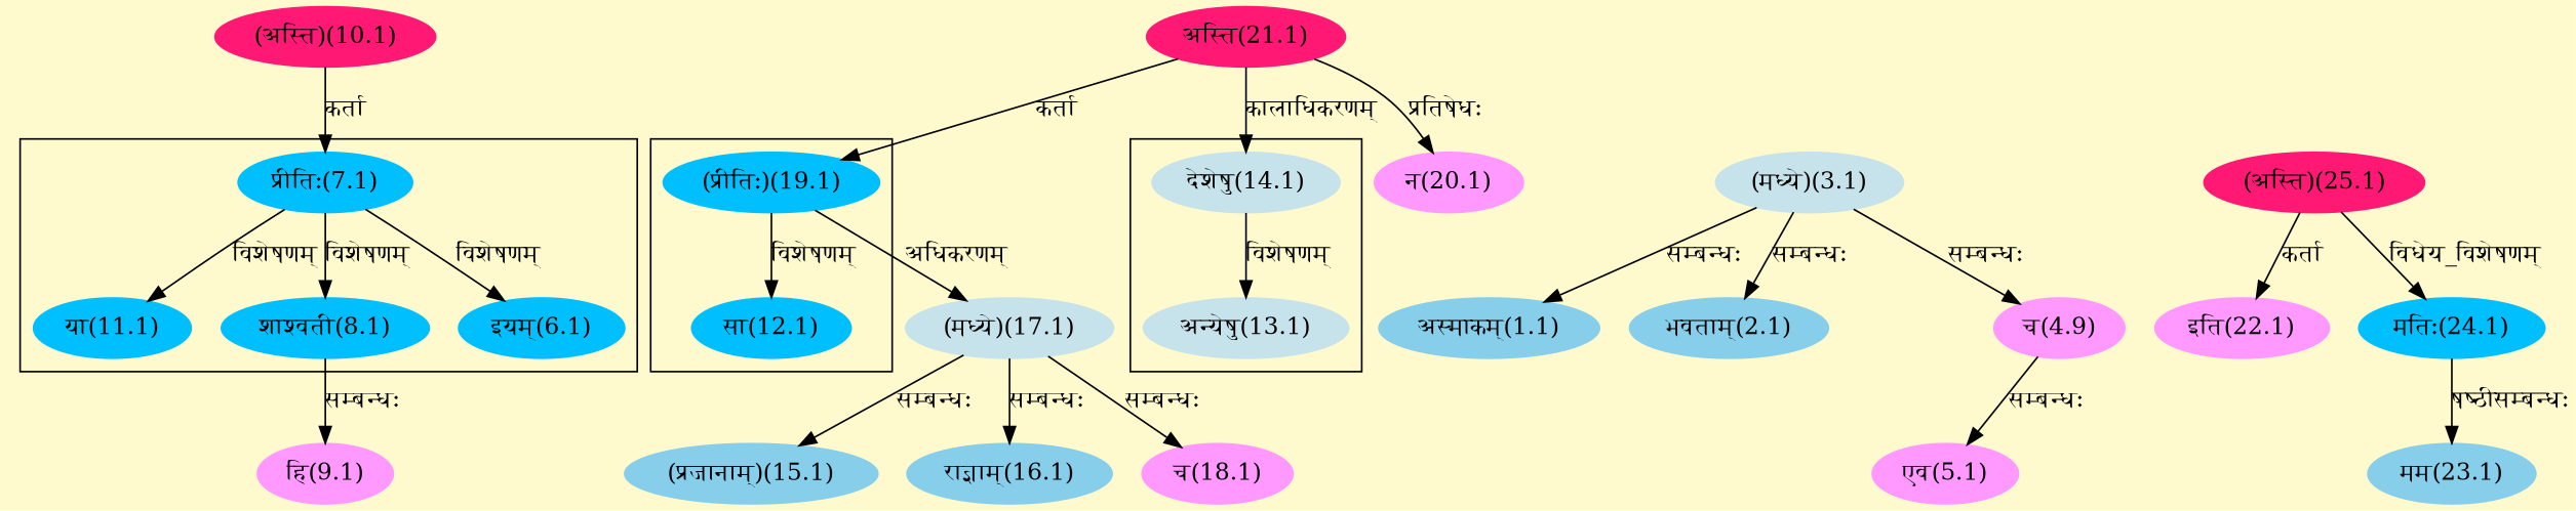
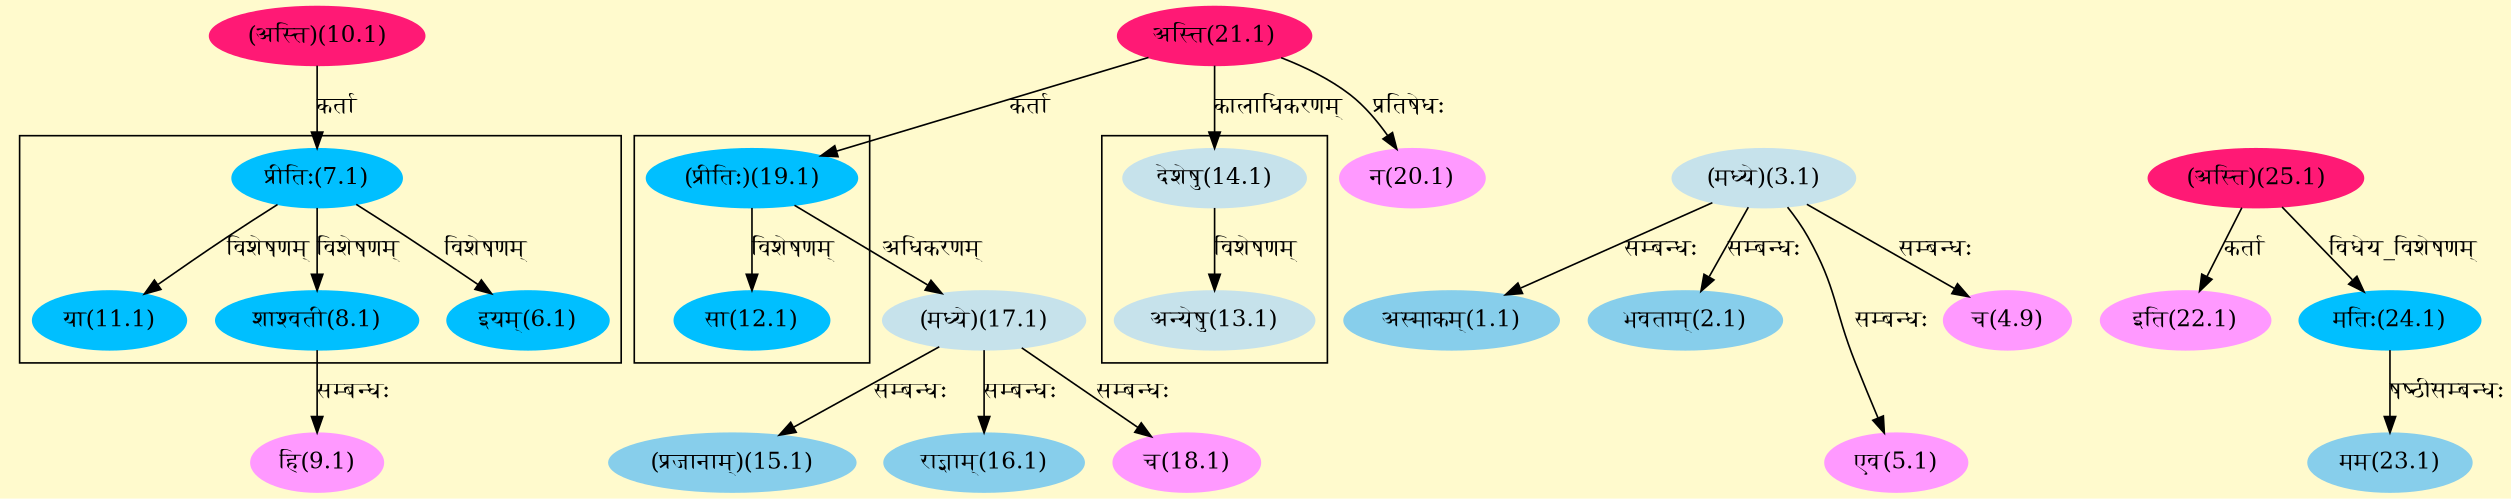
  digraph {
    bgcolor=lemonchiffon1
    compound=true
    rankdir=BT
    node [color="#00BFFF" style=filled]
    edge [dir=back]
    n1 [label="इयम्(6.1)"]
    n2 [label="प्रीतिः(7.1)"]
    n3 [label="शाश्वती(8.1)"]
    n4 [label="या(11.1)"]
    n5 [label="सा(12.1)"]
    n6 [label="(प्रीतिः)(19.1)"]
    n7 [color="#C6E2EB" label="अन्येषु(13.1)"]
    n8 [color="#C6E2EB" label="देशेषु(14.1)"]
    n9 [color="#FF1975" label="(अस्ति)(10.1)"]
    n10 [color="#FF1975" label="अस्ति(21.1)"]
    n11 [color="#87CEEB" label="अस्माकम्(1.1)"]
    n12 [color="#C6E2EB" label="(मध्ये)(3.1)"]
    n13 [color="#87CEEB" label="भवताम्(2.1)"]
    n14 [color="#FF99FF" label="च(4.9)"]
    n15 [color="#FF99FF" label="एव(5.1)"]
    n16 [color="#FF99FF" label="हि(9.1)"]
    n17 [color="#87CEEB" label="(प्रजानाम्)(15.1)"]
    n18 [color="#C6E2EB" label="(मध्ये)(17.1)"]
    n19 [color="#87CEEB" label="राज्ञाम्(16.1)"]
    n20 [color="#FF99FF" label="च(18.1)"]
    n21 [color="#FF99FF" label="न(20.1)"]
    n22 [color="#FF99FF" label="इति(22.1)"]
    n23 [color="#FF1975" label="(अस्ति)(25.1)"]
    n24 [color="#87CEEB" label="मम(23.1)"]
    n25 [label="मतिः(24.1)"]
    subgraph cluster_1 {
      n1
      n2
      n3
      n4
    }
    subgraph cluster_2 {
      n5
      n6
    }
    subgraph cluster_3 {
      n7
      n8
    }
    n1 -> n2 [label="विशेषणम्"]
    n2 -> n9 [label="कर्ता"]
    n3 -> n2 [label="विशेषणम्"]
    n4 -> n2 [label="विशेषणम्"]
    n5 -> n6 [label="विशेषणम्"]
    n6 -> n10 [label="कर्ता"]
    n7 -> n8 [label="विशेषणम्"]
    n8 -> n10 [label="कालाधिकरणम्"]
    n11 -> n12 [label="सम्बन्धः"]
    n13 -> n12 [label="सम्बन्धः"]
    n14 -> n12 [label="सम्बन्धः"]
-   n15 -> n14 [label="सम्बन्धः"]
+   n15 -> n12 [label="सम्बन्धः"]
    n16 -> n3 [label="सम्बन्धः"]
    n17 -> n18 [label="सम्बन्धः"]
    n18 -> n6 [label="अधिकरणम्"]
    n19 -> n18 [label="सम्बन्धः"]
    n20 -> n18 [label="सम्बन्धः"]
    n21 -> n10 [label="प्रतिषेधः"]
    n22 -> n23 [label="कर्ता"]
    n24 -> n25 [label="षष्ठीसम्बन्धः"]
    n25 -> n23 [label="विधेय_विशेषणम्"]
  }
